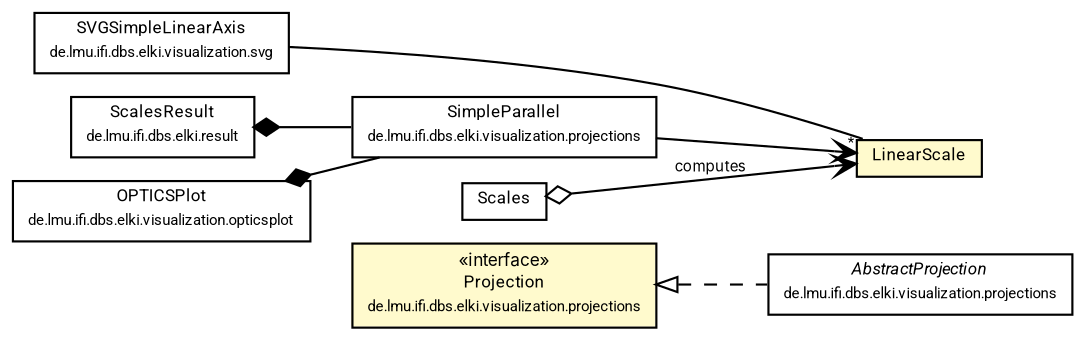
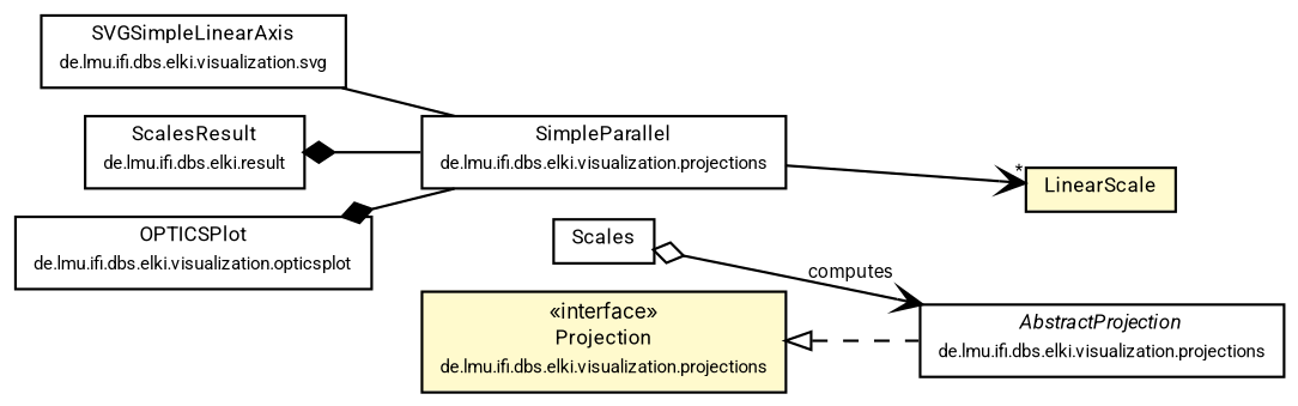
  digraph {
    fontname=Inter
    nodesep=0.15
    rankdir=LR
    ranksep=0.25
    node [fontcolor=black fontname=Inter fontsize=8 margin=0 shape=plaintext]
    edge [arrowhead=none color=black dir=back fontname=Inter fontsize=7 labelfontname=Roboto labelfontsize=7 weight=6]
    n1 [height=0 label=<<table title="de.lmu.ifi.dbs.elki.result.ScalesResult" border="0" cellborder="1" cellspacing="0" cellpadding="2" href="../../result/ScalesResult.html" target="_parent"> 		<tr><td><table border="0" cellspacing="0" cellpadding="1"> 		<tr><td align="center" balign="center"> <font face="Roboto">ScalesResult</font> </td></tr> 		<tr><td align="center" balign="center"> <font face="Roboto" point-size="7.0">de.lmu.ifi.dbs.elki.result</font> </td></tr> 		</table></td></tr> 		</table>> width=0]
    n2 [height=0 label=<<table title="de.lmu.ifi.dbs.elki.visualization.projections.SimpleParallel" border="0" cellborder="1" cellspacing="0" cellpadding="2" href="../../visualization/projections/SimpleParallel.html" target="_parent"> 		<tr><td><table border="0" cellspacing="0" cellpadding="1"> 		<tr><td align="center" balign="center"> <font face="Roboto">SimpleParallel</font> </td></tr> 		<tr><td align="center" balign="center"> <font face="Roboto" point-size="7.0">de.lmu.ifi.dbs.elki.visualization.projections</font> </td></tr> 		</table></td></tr> 		</table>> width=0]
    n3 [height=0 label=<<table title="de.lmu.ifi.dbs.elki.math.scales.LinearScale" border="0" cellborder="1" cellspacing="0" cellpadding="2" bgcolor="lemonChiffon" href="LinearScale.html" target="_parent"> 		<tr><td><table border="0" cellspacing="0" cellpadding="1"> 		<tr><td align="center" balign="center"> <font face="Roboto">LinearScale</font> </td></tr> 		</table></td></tr> 		</table>> width=0]
    n4 [height=0 label=<<table title="de.lmu.ifi.dbs.elki.visualization.opticsplot.OPTICSPlot" border="0" cellborder="1" cellspacing="0" cellpadding="2" href="../../visualization/opticsplot/OPTICSPlot.html" target="_parent"> 		<tr><td><table border="0" cellspacing="0" cellpadding="1"> 		<tr><td align="center" balign="center"> <font face="Roboto">OPTICSPlot</font> </td></tr> 		<tr><td align="center" balign="center"> <font face="Roboto" point-size="7.0">de.lmu.ifi.dbs.elki.visualization.opticsplot</font> </td></tr> 		</table></td></tr> 		</table>> width=0]
    n5 [height=0 label=<<table title="de.lmu.ifi.dbs.elki.visualization.svg.SVGSimpleLinearAxis" border="0" cellborder="1" cellspacing="0" cellpadding="2" href="../../visualization/svg/SVGSimpleLinearAxis.html" target="_parent"> 		<tr><td><table border="0" cellspacing="0" cellpadding="1"> 		<tr><td align="center" balign="center"> <font face="Roboto">SVGSimpleLinearAxis</font> </td></tr> 		<tr><td align="center" balign="center"> <font face="Roboto" point-size="7.0">de.lmu.ifi.dbs.elki.visualization.svg</font> </td></tr> 		</table></td></tr> 		</table>> width=0]
    n6 [height=0 label=<<table title="de.lmu.ifi.dbs.elki.visualization.projections.Projection" border="0" cellborder="1" cellspacing="0" cellpadding="2" bgcolor="LemonChiffon" href="../../visualization/projections/Projection.html" target="_parent"> 		<tr><td><table border="0" cellspacing="0" cellpadding="1"> 		<tr><td align="center" balign="center"> &#171;interface&#187; </td></tr> 		<tr><td align="center" balign="center"> <font face="Roboto">Projection</font> </td></tr> 		<tr><td align="center" balign="center"> <font face="Roboto" point-size="7.0">de.lmu.ifi.dbs.elki.visualization.projections</font> </td></tr> 		</table></td></tr> 		</table>> width=0]
    n7 [height=0 label=<<table title="de.lmu.ifi.dbs.elki.visualization.projections.AbstractProjection" border="0" cellborder="1" cellspacing="0" cellpadding="2" href="../../visualization/projections/AbstractProjection.html" target="_parent"> 		<tr><td><table border="0" cellspacing="0" cellpadding="1"> 		<tr><td align="center" balign="center"> <font face="Roboto"><i>AbstractProjection</i></font> </td></tr> 		<tr><td align="center" balign="center"> <font face="Roboto" point-size="7.0">de.lmu.ifi.dbs.elki.visualization.projections</font> </td></tr> 		</table></td></tr> 		</table>> width=0]
    n8 [height=0 label=<<table title="de.lmu.ifi.dbs.elki.math.scales.Scales" border="0" cellborder="1" cellspacing="0" cellpadding="2" href="Scales.html" target="_parent"> 		<tr><td><table border="0" cellspacing="0" cellpadding="1"> 		<tr><td align="center" balign="center"> <font face="Roboto">Scales</font> </td></tr> 		</table></td></tr> 		</table>> width=0]
    n1 -> n2 [arrowtail=diamond]
    n2 -> n3 [arrowhead=open headlabel="*" weight=1 dir=""]
    n4 -> n2 [arrowtail=diamond]
-   n5 -> n3 [weight=2 dir=""]
+   n5 -> n2 [weight=2 dir=""]
    n6 -> n7 [arrowtail=empty style=dashed weight=9 arrowhead=""]
-   n8 -> n3 [arrowhead=open arrowtail=ediamond dir=both label=computes weight=3]
+   n8 -> n7 [arrowhead=open arrowtail=ediamond dir=both label=computes weight=3]
  }
